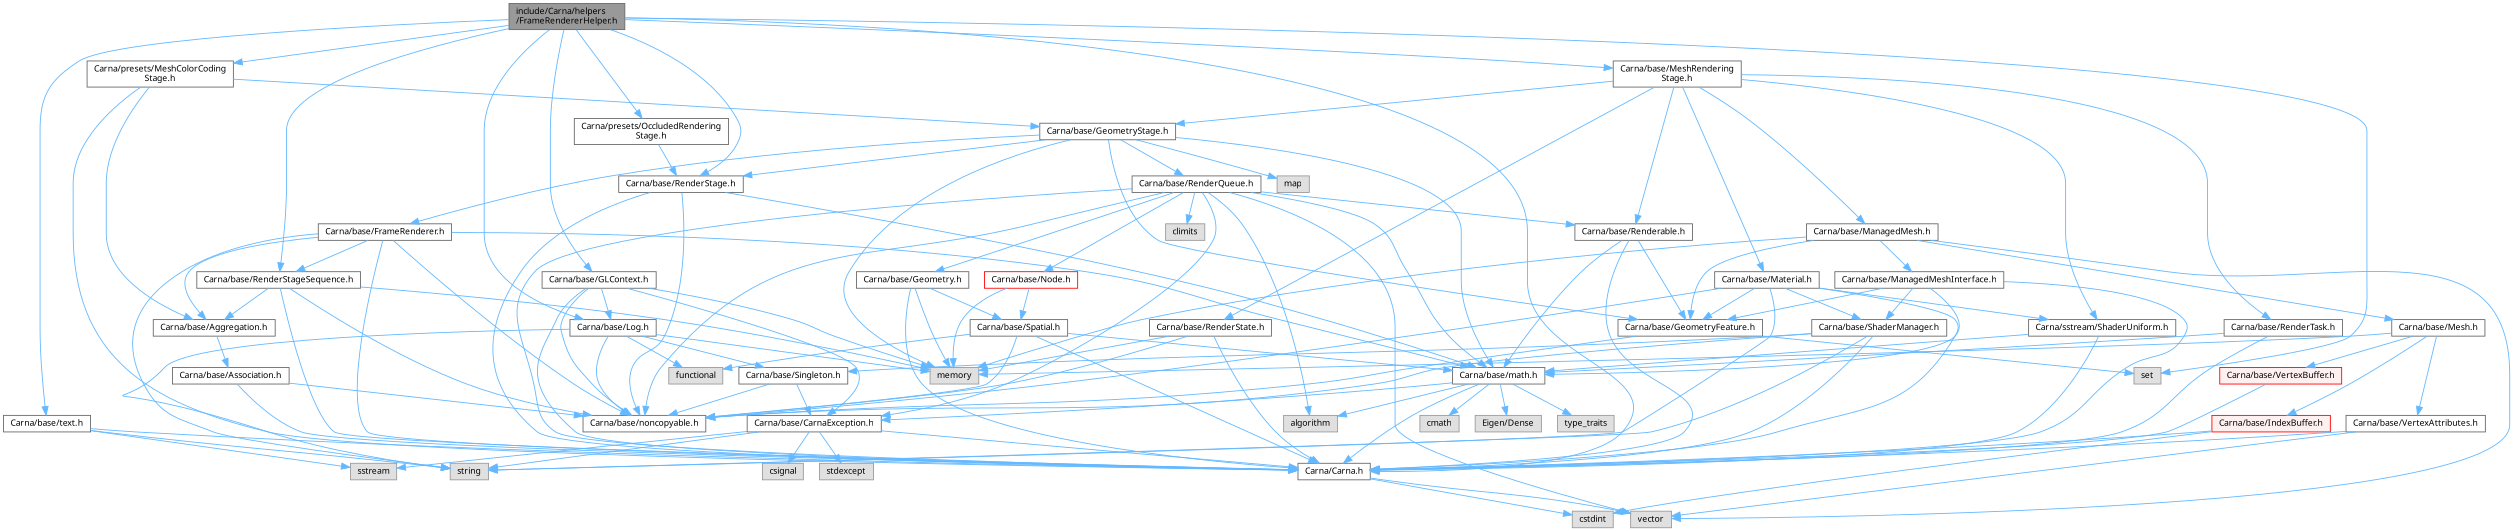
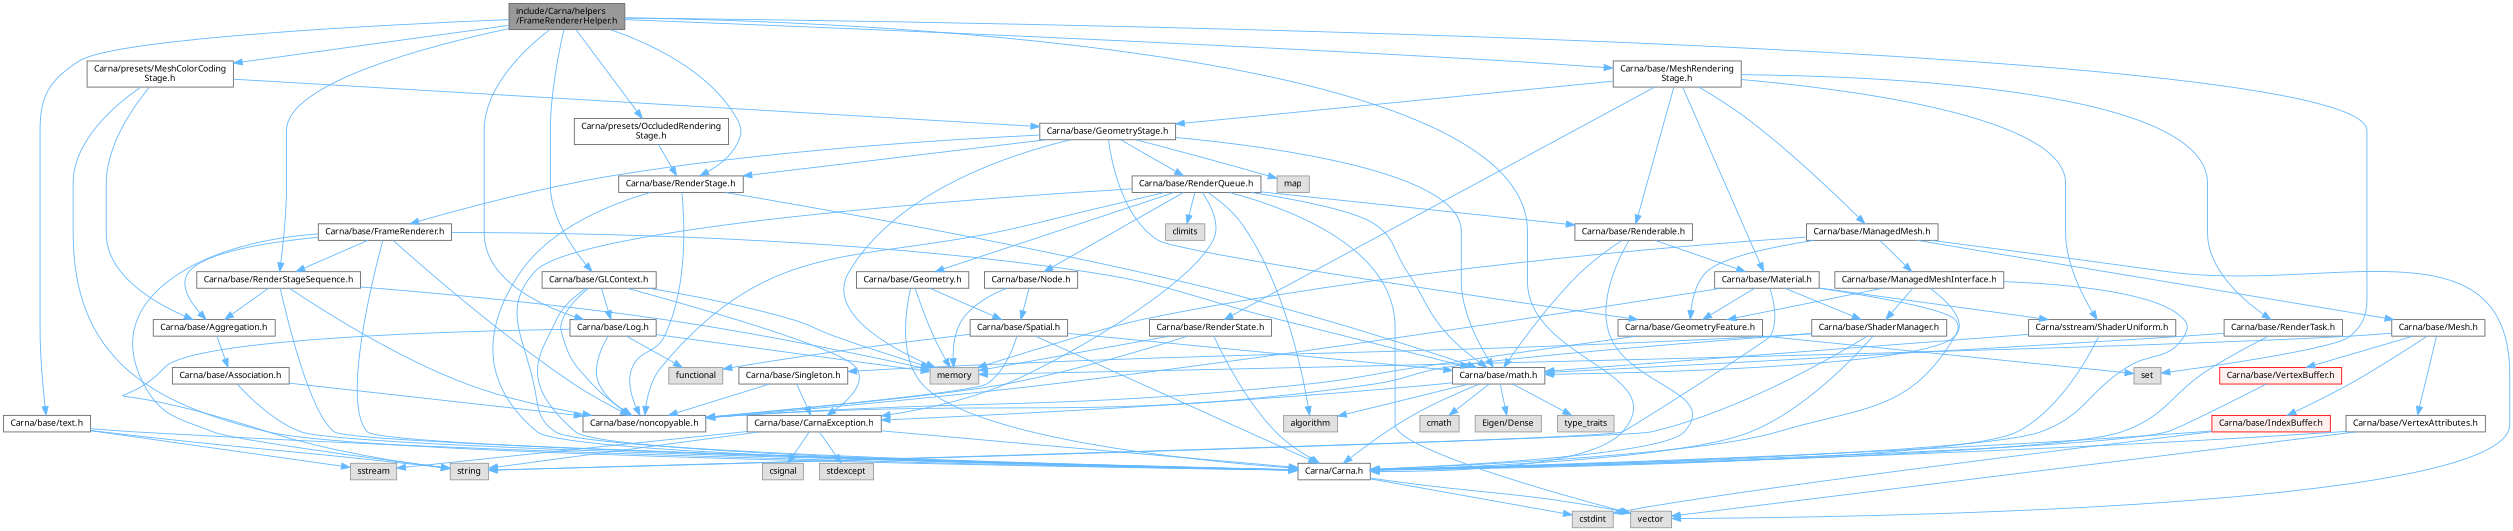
  digraph {
    fontname="Noto Sans"
    node [color=grey40 fillcolor=white fontname="Noto Sans" fontsize=10 shape=box style=filled]
    edge [color=steelblue1 fontname="Noto Sans" fontsize=10 labelfontname=Helvetica labelfontsize=10 style=solid]
    n1 [color=gray40 fillcolor=grey60 fontcolor=black height=0.2 label="include/Carna/helpers\l/FrameRendererHelper.h" width=0.4]
    n2 [height=0.2 label="Carna/Carna.h" width=0.4]
    n3 [height=0.2 label="Carna/base/Log.h" width=0.4]
    n4 [height=0.2 label="Carna/base/text.h" width=0.4]
    n5 [height=0.2 label="Carna/base/RenderStageSequence.h" width=0.4]
    n6 [height=0.2 label="Carna/base/RenderStage.h" width=0.4]
    n7 [height=0.2 label="Carna/base/GLContext.h" width=0.4]
    n8 [height=0.2 label="Carna/base/MeshRendering\lStage.h" width=0.4]
    n9 [color=grey60 fillcolor="#E0E0E0" height=0.2 label=set width=0.4]
    n10 [height=0.2 label="Carna/presets/MeshColorCoding\lStage.h" width=0.4]
    n11 [height=0.2 label="Carna/presets/OccludedRendering\lStage.h" width=0.4]
    n12 [color=grey60 fillcolor="#E0E0E0" height=0.2 label=vector width=0.4]
    n13 [color=grey60 fillcolor="#E0E0E0" height=0.2 label=cstdint width=0.4]
    n14 [height=0.2 label="Carna/base/Singleton.h" width=0.4]
    n15 [color=grey60 fillcolor="#E0E0E0" height=0.2 label=string width=0.4]
    n16 [height=0.2 label="Carna/base/noncopyable.h" width=0.4]
    n17 [color=grey60 fillcolor="#E0E0E0" height=0.2 label=functional width=0.4]
    n18 [color=grey60 fillcolor="#E0E0E0" height=0.2 label=memory width=0.4]
    n19 [color=grey60 fillcolor="#E0E0E0" height=0.2 label=sstream width=0.4]
    n20 [height=0.2 label="Carna/base/Aggregation.h" width=0.4]
    n21 [height=0.2 label="Carna/base/math.h" width=0.4]
    n22 [height=0.2 label="Carna/base/CarnaException.h" width=0.4]
    n23 [height=0.2 label="Carna/base/GeometryStage.h" width=0.4]
    n24 [height=0.2 label="Carna/base/Renderable.h" width=0.4]
    n25 [height=0.2 label="Carna/base/RenderState.h" width=0.4]
    n26 [height=0.2 label="Carna/base/RenderTask.h" width=0.4]
    n27 [height=0.2 label="Carna/sstream/ShaderUniform.h" width=0.4]
    n28 [height=0.2 label="Carna/base/Material.h" width=0.4]
    n29 [height=0.2 label="Carna/base/ManagedMesh.h" width=0.4]
    n30 [color=grey60 fillcolor="#E0E0E0" height=0.2 label=stdexcept width=0.4]
    n31 [color=grey60 fillcolor="#E0E0E0" height=0.2 label=csignal width=0.4]
    n32 [height=0.2 label="Carna/base/Association.h" width=0.4]
    n33 [color=grey60 fillcolor="#E0E0E0" height=0.2 label=algorithm width=0.4]
    n34 [color=grey60 fillcolor="#E0E0E0" height=0.2 label=type_traits width=0.4]
    n35 [color=grey60 fillcolor="#E0E0E0" height=0.2 label=cmath width=0.4]
    n36 [color=grey60 fillcolor="#E0E0E0" height=0.2 label="Eigen/Dense" width=0.4]
    n37 [height=0.2 label="Carna/base/FrameRenderer.h" width=0.4]
    n38 [height=0.2 label="Carna/base/RenderQueue.h" width=0.4]
    n39 [height=0.2 label="Carna/base/GeometryFeature.h" width=0.4]
    n40 [color=grey60 fillcolor="#E0E0E0" height=0.2 label=map width=0.4]
    n41 [height=0.2 label="Carna/base/ShaderManager.h" width=0.4]
    n42 [height=0.2 label="Carna/base/Mesh.h" width=0.4]
    n43 [height=0.2 label="Carna/base/ManagedMeshInterface.h" width=0.4]
-   n44 [color=red height=0.2 label="Carna/base/Node.h" width=0.4]
+   n44 [height=0.2 label="Carna/base/Node.h" width=0.4]
    n45 [height=0.2 label="Carna/base/Geometry.h" width=0.4]
    n46 [color=grey60 fillcolor="#E0E0E0" height=0.2 label=climits width=0.4]
    n47 [height=0.2 label="Carna/base/Spatial.h" width=0.4]
    n48 [height=0.2 label="Carna/base/VertexAttributes.h" width=0.4]
    n49 [color=red fillcolor="#FFF0F0" height=0.2 label="Carna/base/VertexBuffer.h" width=0.4]
    n50 [color=red fillcolor="#FFF0F0" height=0.2 label="Carna/base/IndexBuffer.h" width=0.4]
    n1 -> n2
    n1 -> n3
    n1 -> n4
    n1 -> n5
    n1 -> n6
    n1 -> n7
    n1 -> n8
    n1 -> n9
    n1 -> n10
    n1 -> n11
    n2 -> n12
    n2 -> n13
-   n3 -> n14
    n3 -> n15
    n3 -> n16
    n3 -> n17
    n3 -> n18
    n4 -> n2
    n4 -> n15
    n4 -> n19
    n5 -> n2
    n5 -> n16
    n5 -> n18
    n5 -> n20
    n6 -> n2
    n6 -> n16
    n6 -> n21
    n7 -> n2
    n7 -> n3
    n7 -> n16
    n7 -> n18
    n7 -> n22
    n8 -> n23
    n8 -> n24
    n8 -> n25
    n8 -> n26
    n8 -> n27
    n8 -> n28
    n8 -> n29
    n10 -> n2
    n10 -> n20
    n10 -> n23
    n11 -> n6
    n14 -> n16
    n14 -> n22
    n20 -> n32
    n21 -> n2
    n21 -> n22
    n21 -> n33
    n21 -> n34
    n21 -> n35
    n21 -> n36
    n22 -> n2
    n22 -> n15
    n22 -> n19
    n22 -> n30
    n22 -> n31
    n23 -> n6
    n23 -> n18
    n23 -> n21
    n23 -> n37
    n23 -> n38
    n23 -> n39
    n23 -> n40
    n24 -> n2
    n24 -> n21
-   n24 -> n39
+   n24 -> n28
    n25 -> n2
    n25 -> n16
    n25 -> n18
    n26 -> n2
    n26 -> n21
    n27 -> n2
    n27 -> n21
    n28 -> n2
    n28 -> n15
    n28 -> n16
    n28 -> n27
    n28 -> n39
    n28 -> n41
    n29 -> n12
    n29 -> n18
    n29 -> n39
    n29 -> n42
    n29 -> n43
    n32 -> n2
    n32 -> n16
    n37 -> n2
    n37 -> n5
    n37 -> n15
    n37 -> n16
    n37 -> n20
    n37 -> n21
    n38 -> n2
    n38 -> n12
    n38 -> n16
    n38 -> n21
    n38 -> n22
    n38 -> n24
    n38 -> n33
    n38 -> n44
    n38 -> n45
    n38 -> n46
    n39 -> n9
    n39 -> n16
    n41 -> n2
    n41 -> n14
    n41 -> n15
    n41 -> n16
    n42 -> n18
    n42 -> n48
    n42 -> n49
    n42 -> n50
    n43 -> n2
    n43 -> n21
    n43 -> n39
    n43 -> n41
    n44 -> n18
    n44 -> n47
    n45 -> n2
    n45 -> n18
    n45 -> n47
    n47 -> n2
    n47 -> n16
    n47 -> n17
    n47 -> n21
    n48 -> n2
    n48 -> n12
    n49 -> n2
    n50 -> n2
    n50 -> n13
  }
